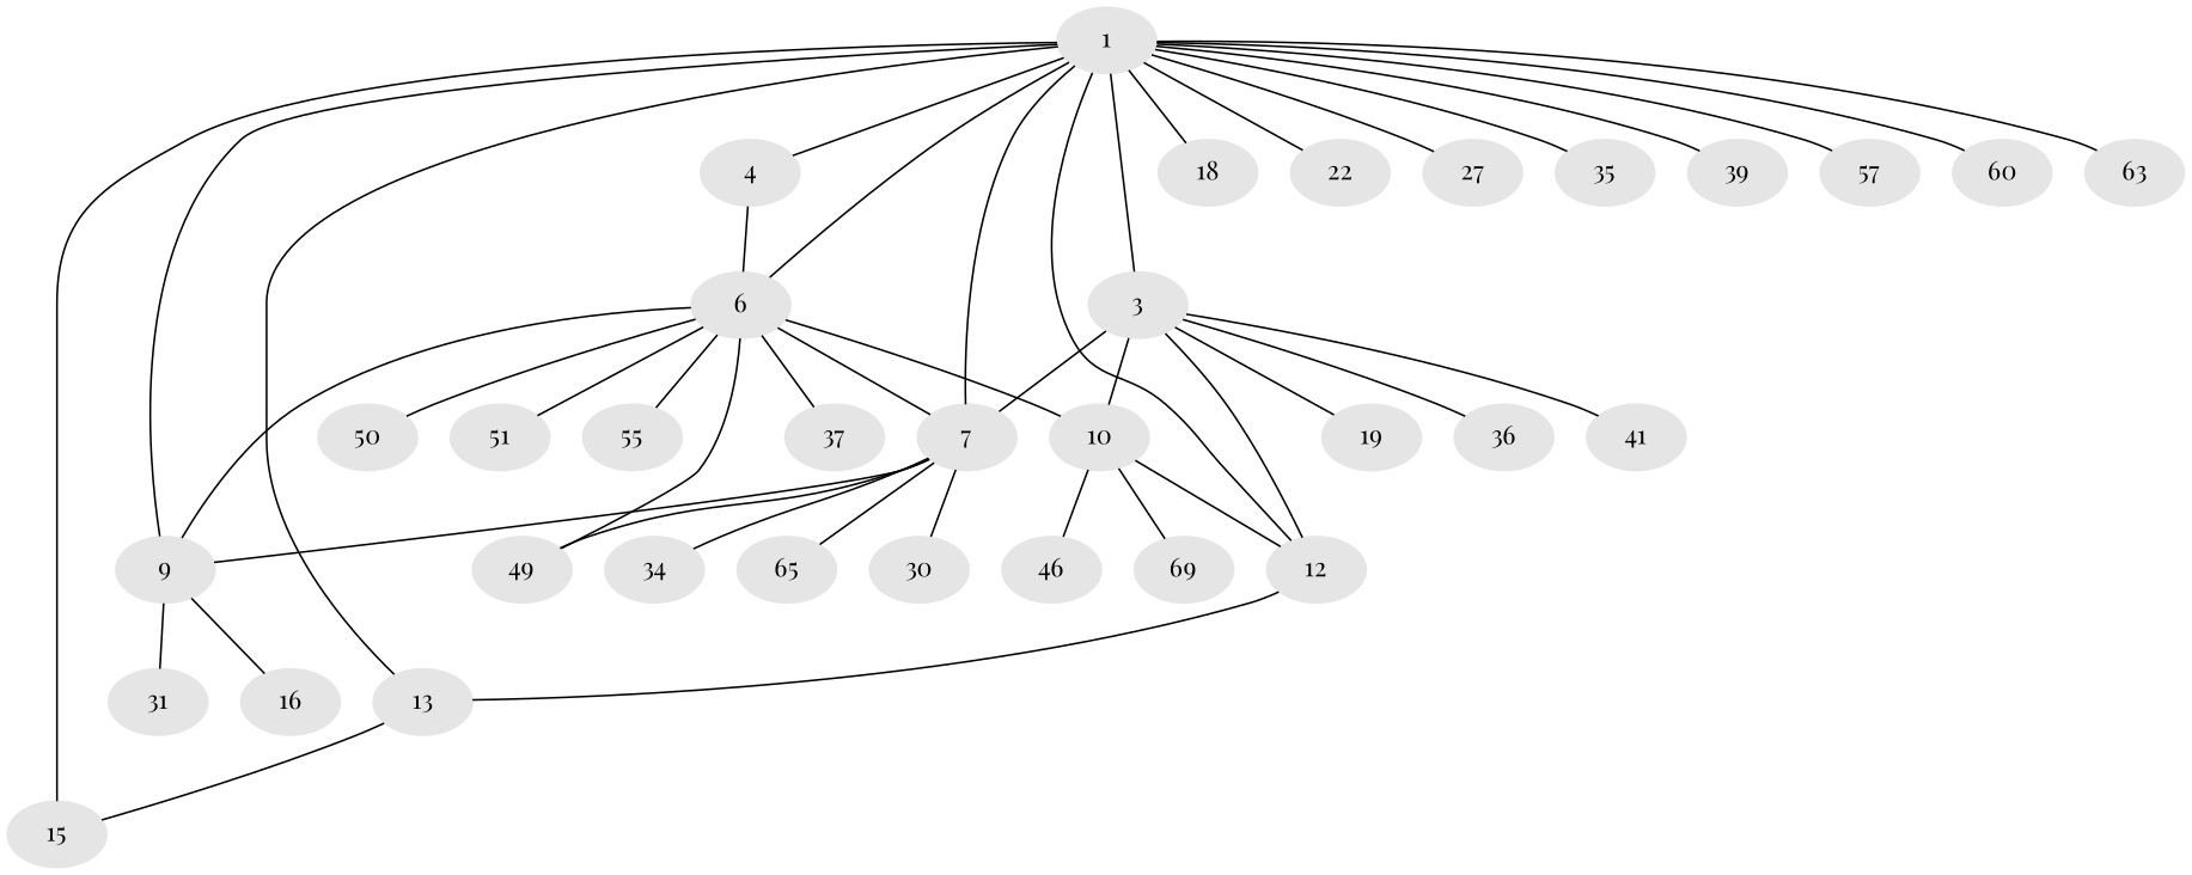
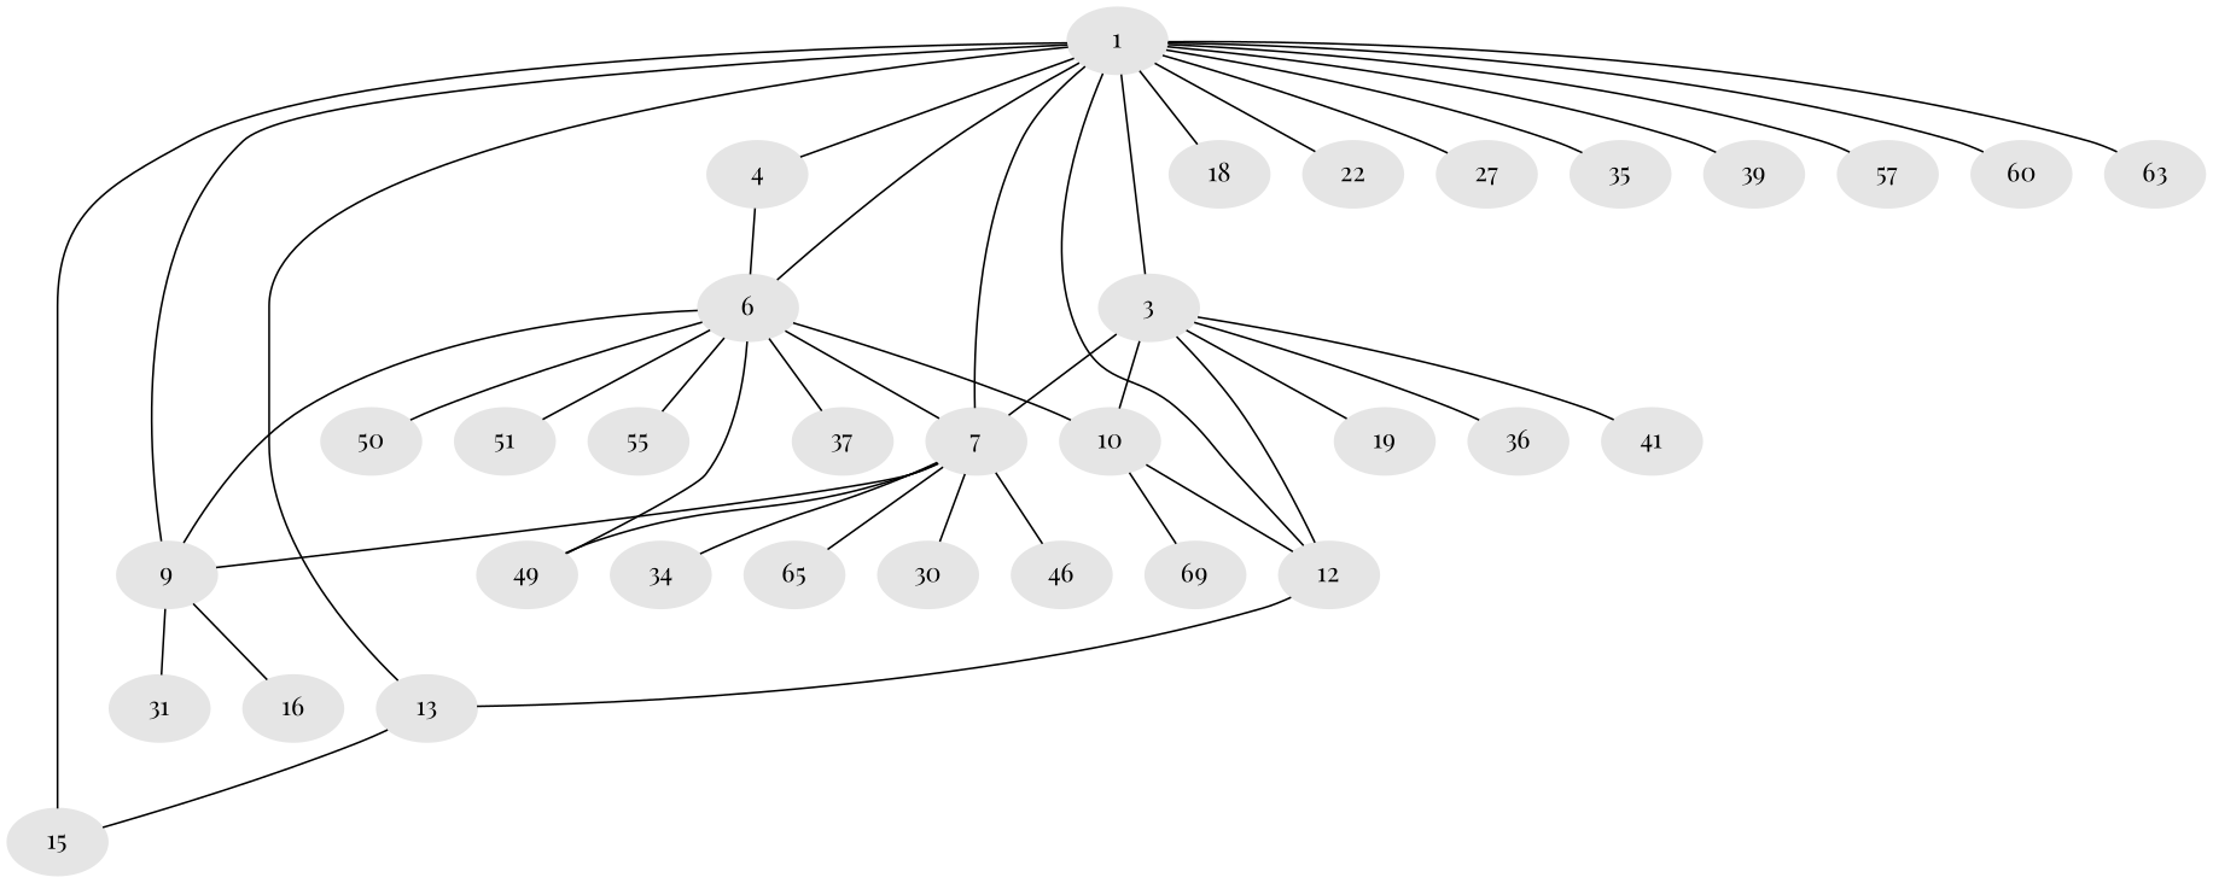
  graph {
    fontname="Playfair Display"
    node [color=gray90 fontname="Playfair Display" style=filled]
    edge [fontname="Playfair Display"]
    1 [super="+5+14+2"]
    3 [super="+45+42+11+28"]
    4
    6 [super="+21"]
    7 [super="+8"]
    9 [super="+43+20"]
    12 [super="+56+40"]
    13
    15 [super="+26+24"]
    18
    22
    27 [super="+38"]
    35
    39
    57
    60
    63
    10
    19
    36
    41
    37
    49 [super="+64"]
    50
    51
    55
    30
    34
    46
    65
    16
    31
    n33 [label=69]
    1 -- 3 [weight=2]
    1 -- 4
    1 -- 6
    1 -- 7 [weight=2]
    1 -- 9
    1 -- 12
    1 -- 13
    1 -- 15 [weight=2]
    1 -- 18
    1 -- 22
    1 -- 27
    1 -- 35
    1 -- 39
    1 -- 57
    1 -- 60
    1 -- 63
    3 -- 7 [weight=2]
    3 -- 12
    3 -- 10
    3 -- 19
    3 -- 36
    3 -- 41
    4 -- 6
    6 -- 7
    6 -- 9
    6 -- 10
    6 -- 37
    6 -- 49
    6 -- 50
    6 -- 51
    6 -- 55
    7 -- 9 [weight=2]
    7 -- 49
    7 -- 30
    7 -- 34
-   10 -- 46
+   7 -- 46
    7 -- 65
    9 -- 16
    9 -- 31
    12 -- 13
    13 -- 15
    10 -- 12
    10 -- n33
  }
